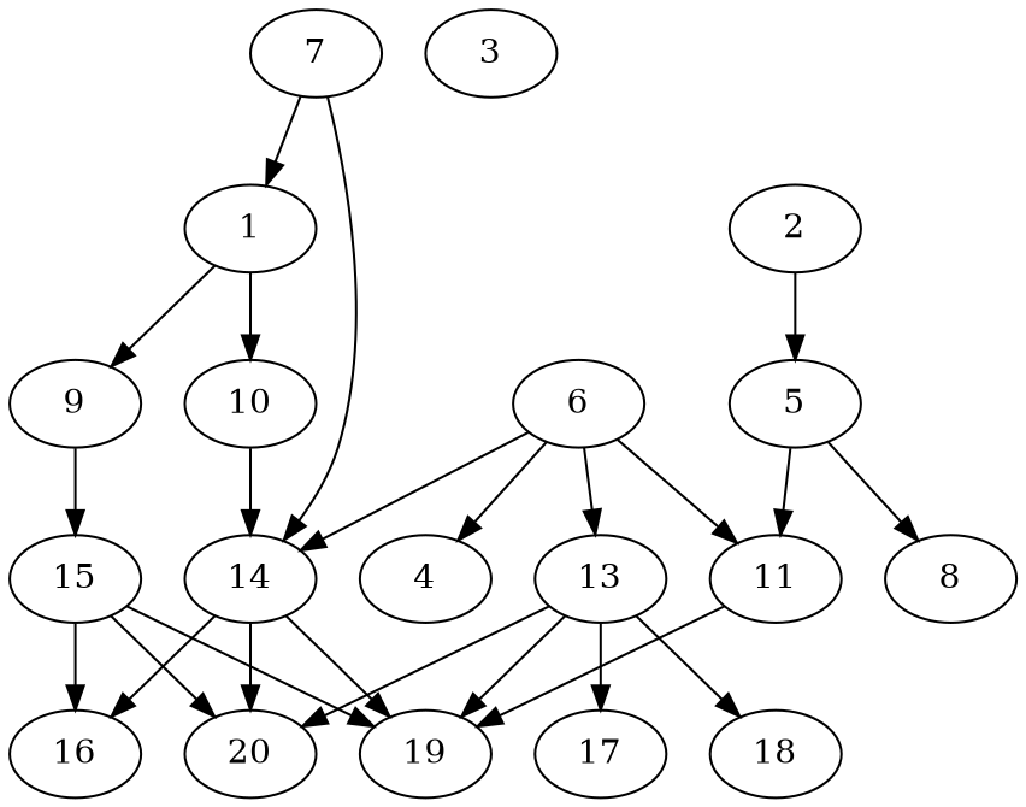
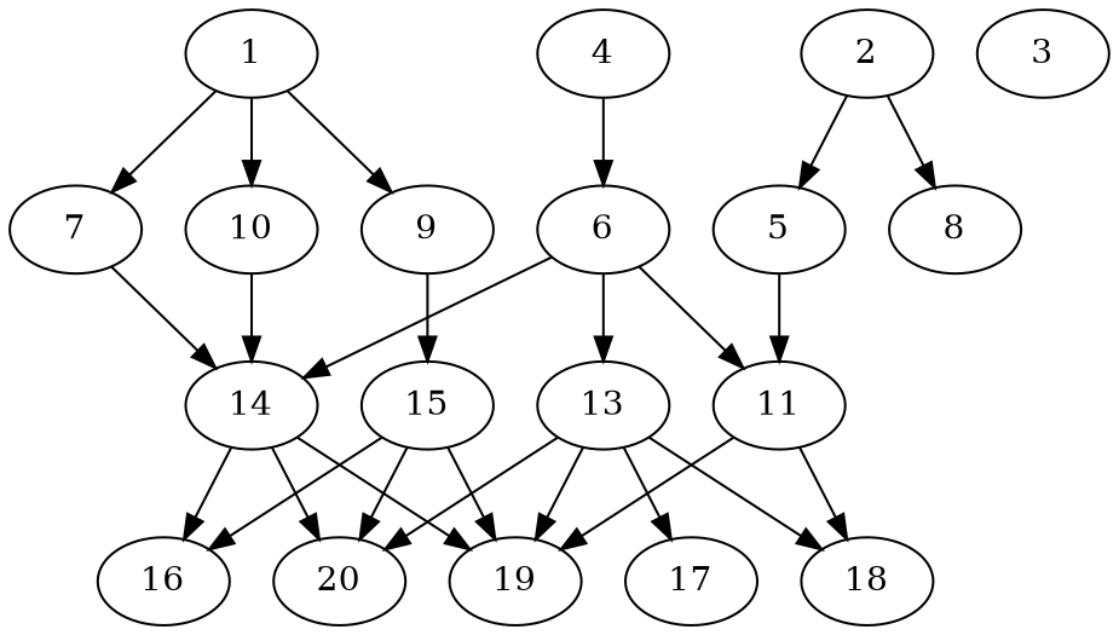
  digraph {
    node [alpha=0.08]
    1 [alpha=0.04 expect_size=14219264]
    7 [alpha=0.01 expect_size=40016896]
    9 [alpha=0.11 expect_size=21944320]
    10 [alpha=0.18 expect_size=36426752]
    14 [alpha=0.18 expect_size=9875456]
    15 [alpha=0.11 expect_size=21495808]
    19 [expect_size=49490944]
    20 [alpha=0.19 expect_size=27133952]
    16 [alpha=0.11 expect_size=40079360]
    2 [expect_size=48971776]
    5 [expect_size=39963648]
    8 [alpha=0.15 expect_size=32043008]
    11 [alpha=0.00 expect_size=25833472]
    18 [alpha=0.09 expect_size=13874176]
    3 [alpha=0.02 expect_size=14555136]
    4 [alpha=0.05 expect_size=51159040]
    6 [expect_size=46233600]
    13 [alpha=0.05 expect_size=5303296]
    17 [alpha=0.07 expect_size=12175360]
-   7 -> 1
+   1 -> 7
    1 -> 9
    1 -> 10
    7 -> 14
    9 -> 15
    10 -> 14
    14 -> 19
    14 -> 20
    14 -> 16
    15 -> 19
    15 -> 20
    15 -> 16
    2 -> 5
-   5 -> 8
+   2 -> 8
    5 -> 11
    11 -> 19
-   6 -> 4
+   11 -> 18
+   4 -> 6
    6 -> 14
    6 -> 11
    6 -> 13
    13 -> 19
    13 -> 20
    13 -> 18
    13 -> 17
  }
